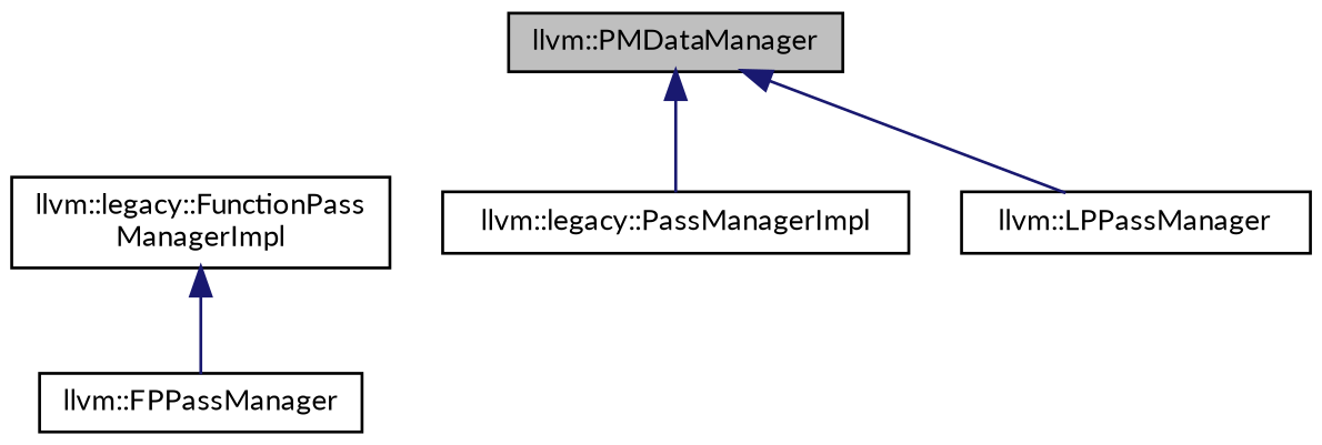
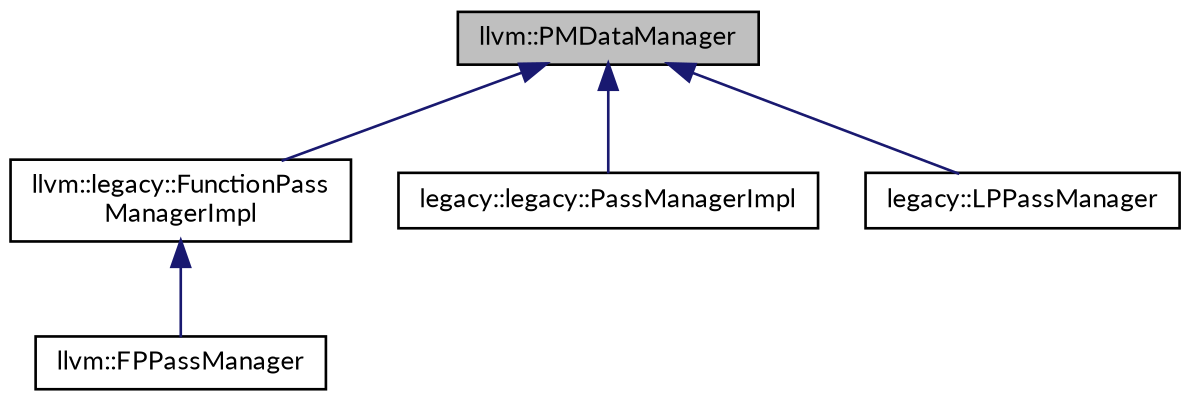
  digraph {
    fontname=Lato
    rankdir=TB
    node [color=black fontname=Lato fontsize=10 shape=record]
    edge [color=midnightblue dir=back fontname=Lato fontsize=10 labelfontname=Helvetica labelfontsize=10 style=solid]
    n1 [fillcolor=grey75 fontcolor=black height=0.2 label="llvm::PMDataManager" style=filled width=0.4]
    n2 [height=0.2 label="llvm::legacy::FunctionPass\lManagerImpl" width=0.4]
-   n3 [height=0.2 label="llvm::legacy::PassManagerImpl" width=0.4]
-   n4 [height=0.2 label="llvm::LPPassManager" width=0.4]
+   n3 [height=0.2 label="legacy::legacy::PassManagerImpl" width=0.4]
+   n4 [height=0.2 label="legacy::LPPassManager" width=0.4]
    n5 [height=0.2 label="llvm::FPPassManager" width=0.4]
+   n1 -> n2
    n1 -> n3
    n1 -> n4
    n2 -> n5
  }
